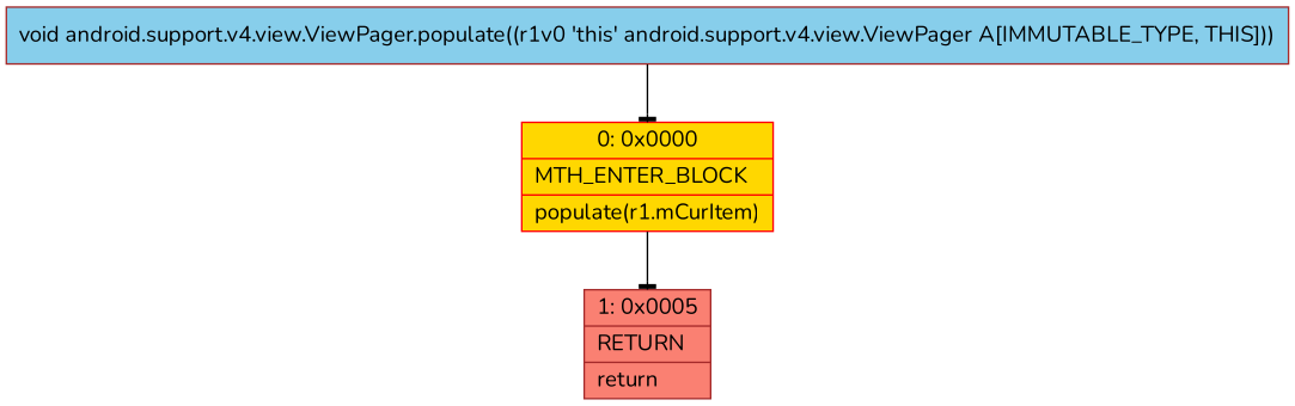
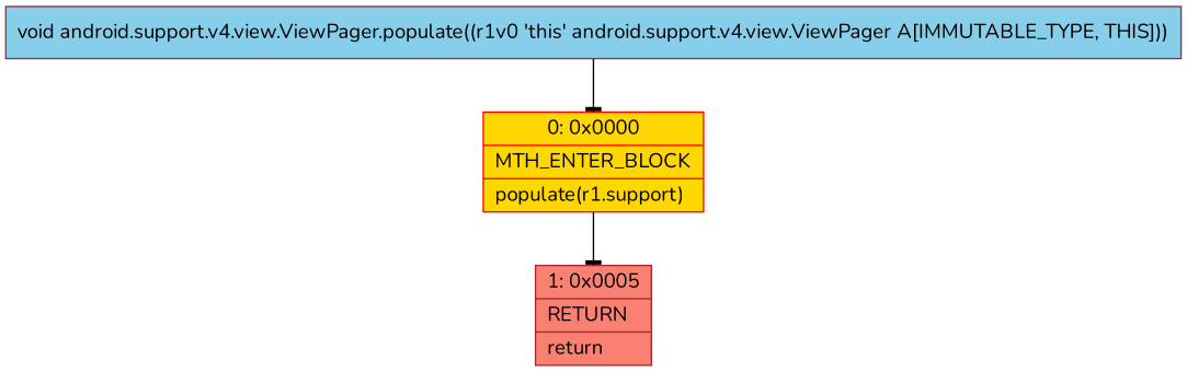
  digraph {
    fontname=Nunito
    node [shape=record style=filled color=brown fontname=Nunito]
    edge [arrowhead=tee fontname=Nunito]
-   n1 [label="{0\:\ 0x0000|MTH_ENTER_BLOCK\l|populate(r1.mCurItem)\l}" fillcolor=gold color=red]
+   n1 [label="{0\:\ 0x0000|MTH_ENTER_BLOCK\l|populate(r1.support)\l}" fillcolor=gold color=red]
    n2 [label="{1\:\ 0x0005|RETURN\l|return\l}" fillcolor=salmon]
    n3 [label="{void android.support.v4.view.ViewPager.populate((r1v0 'this' android.support.v4.view.ViewPager A[IMMUTABLE_TYPE, THIS])) }" fillcolor=skyblue]
    n1 -> n2
    n3 -> n1
  }
